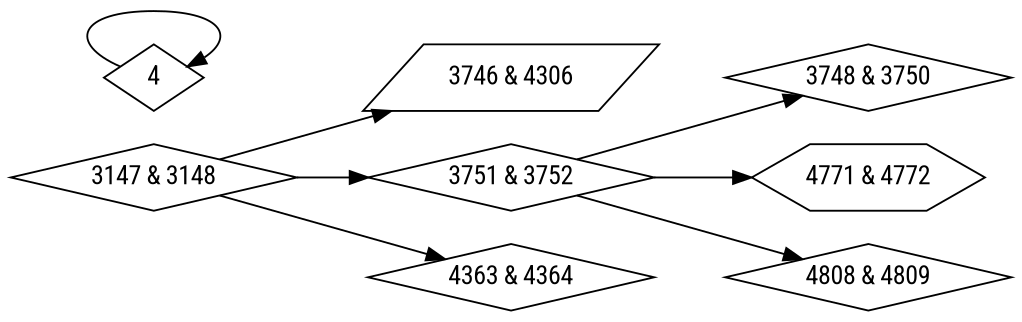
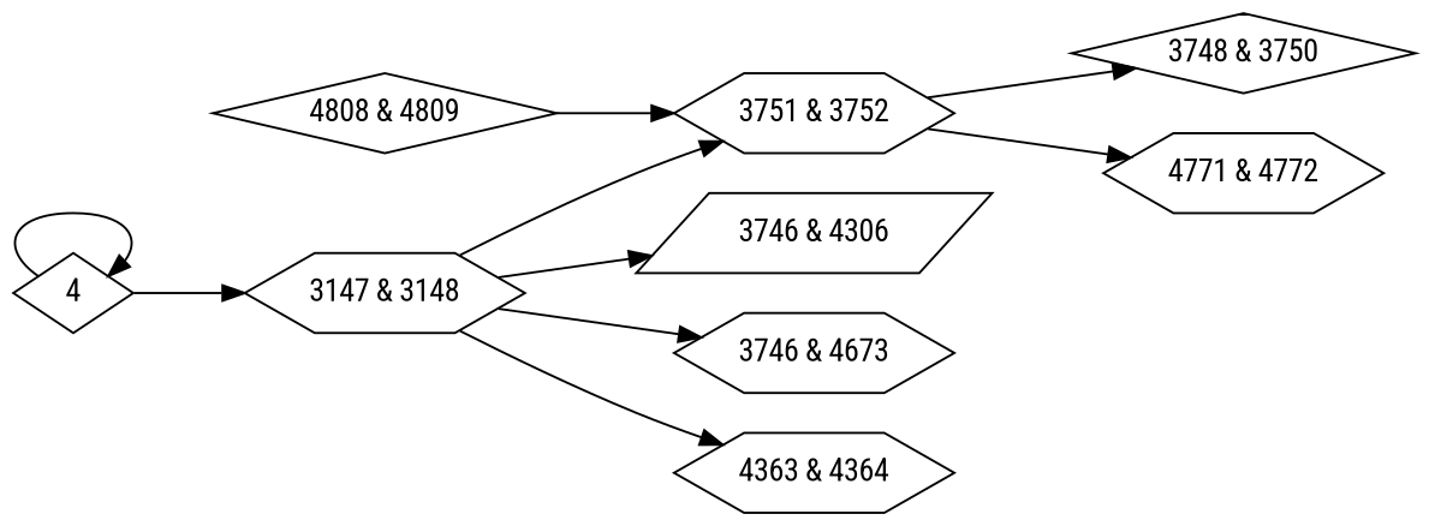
  digraph {
    fontname="Roboto Condensed"
    rankdir=LR
    node [fontname="Roboto Condensed" shape=diamond]
    edge [fontname="Roboto Condensed"]
-   n1 [label="3147 & 3148"]
+   n1 [label="3147 & 3148" shape=hexagon]
    n2 [label="3746 & 4306" shape=parallelogram]
-   n4 [label="3751 & 3752"]
-   n5 [label="4363 & 4364"]
+   n3 [label="3746 & 4673" shape=hexagon]
+   n4 [label="3751 & 3752" shape=hexagon]
+   n5 [label="4363 & 4364" shape=hexagon]
    n6 [label="3748 & 3750"]
    n7 [label="4771 & 4772" shape=hexagon]
    n8 [label="4808 & 4809"]
    n9 [label=4]
    n1 -> n2
+   n1 -> n3
    n1 -> n4
    n1 -> n5
    n4 -> n6
    n4 -> n7
-   n4 -> n8
+   n8 -> n4
+   n9 -> n1
    n9 -> n9
  }
